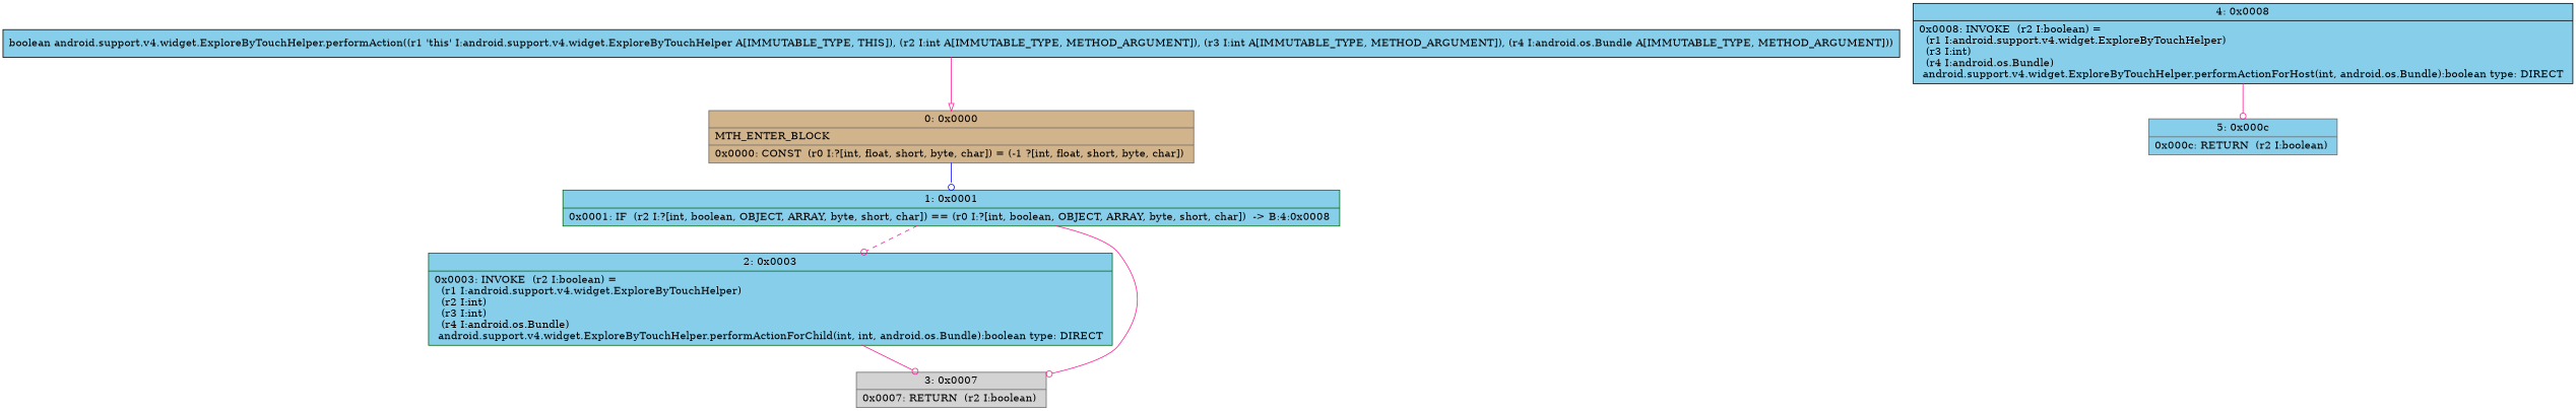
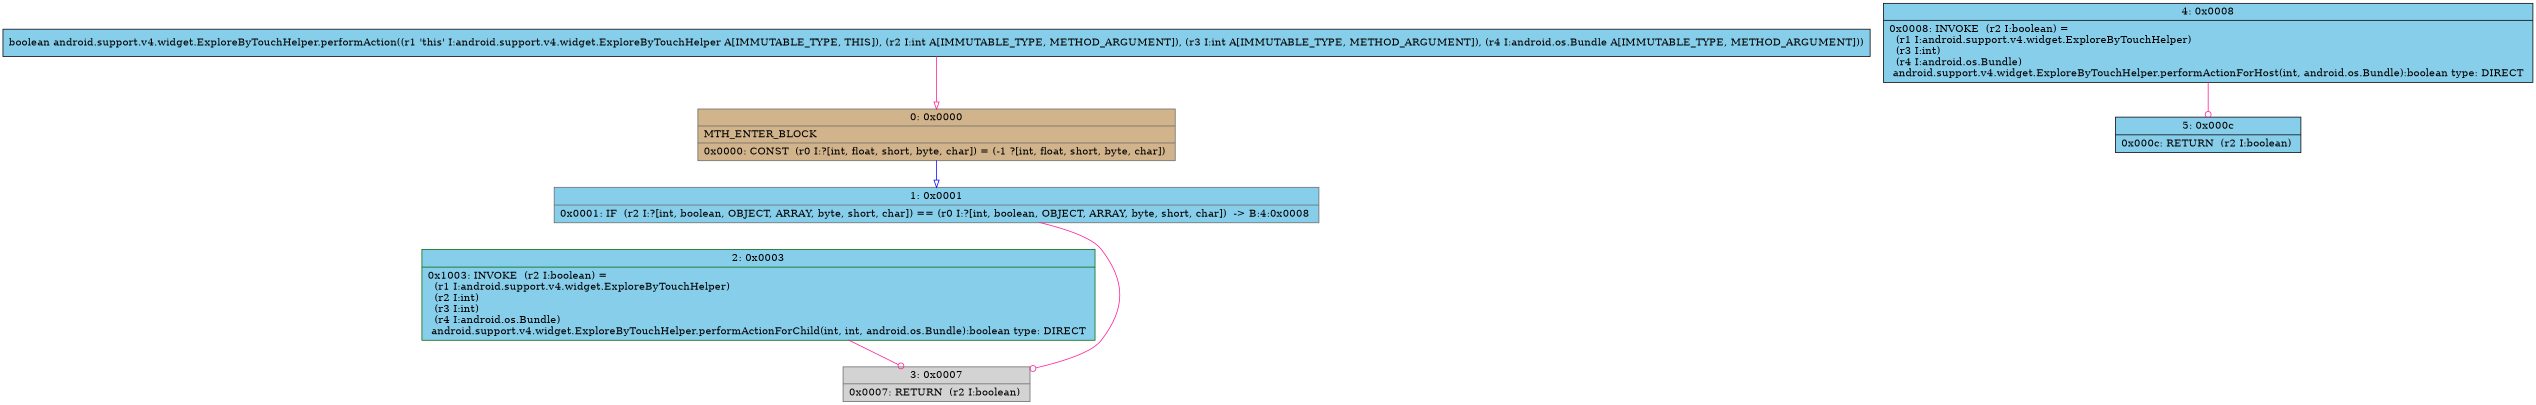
  digraph {
    node [color=gray40 fillcolor=skyblue shape=record style=filled]
    edge [arrowhead=odot color=deeppink]
    n1 [fillcolor=tan label="{0\:\ 0x0000|MTH_ENTER_BLOCK\l|0x0000: CONST  (r0 I:?[int, float, short, byte, char]) = (\-1 ?[int, float, short, byte, char]) \l}"]
-   n2 [color=darkgreen label="{1\:\ 0x0001|0x0001: IF  (r2 I:?[int, boolean, OBJECT, ARRAY, byte, short, char]) == (r0 I:?[int, boolean, OBJECT, ARRAY, byte, short, char])  \-\> B:4:0x0008 \l}"]
-   n3 [color=darkgreen label="{2\:\ 0x0003|0x0003: INVOKE  (r2 I:boolean) = \l  (r1 I:android.support.v4.widget.ExploreByTouchHelper)\l  (r2 I:int)\l  (r3 I:int)\l  (r4 I:android.os.Bundle)\l android.support.v4.widget.ExploreByTouchHelper.performActionForChild(int, int, android.os.Bundle):boolean type: DIRECT \l}"]
+   n2 [label="{1\:\ 0x0001|0x0001: IF  (r2 I:?[int, boolean, OBJECT, ARRAY, byte, short, char]) == (r0 I:?[int, boolean, OBJECT, ARRAY, byte, short, char])  \-\> B:4:0x0008 \l}"]
+   n3 [color=darkgreen label="{2\:\ 0x0003|0x1003: INVOKE  (r2 I:boolean) = \l  (r1 I:android.support.v4.widget.ExploreByTouchHelper)\l  (r2 I:int)\l  (r3 I:int)\l  (r4 I:android.os.Bundle)\l android.support.v4.widget.ExploreByTouchHelper.performActionForChild(int, int, android.os.Bundle):boolean type: DIRECT \l}"]
    n4 [fillcolor=lightgrey label="{3\:\ 0x0007|0x0007: RETURN  (r2 I:boolean) \l}"]
    n5 [color=black label="{4\:\ 0x0008|0x0008: INVOKE  (r2 I:boolean) = \l  (r1 I:android.support.v4.widget.ExploreByTouchHelper)\l  (r3 I:int)\l  (r4 I:android.os.Bundle)\l android.support.v4.widget.ExploreByTouchHelper.performActionForHost(int, android.os.Bundle):boolean type: DIRECT \l}"]
-   n6 [label="{5\:\ 0x000c|0x000c: RETURN  (r2 I:boolean) \l}"]
+   n6 [color=black label="{5\:\ 0x000c|0x000c: RETURN  (r2 I:boolean) \l}"]
    n7 [color=black label="{boolean android.support.v4.widget.ExploreByTouchHelper.performAction((r1 'this' I:android.support.v4.widget.ExploreByTouchHelper A[IMMUTABLE_TYPE, THIS]), (r2 I:int A[IMMUTABLE_TYPE, METHOD_ARGUMENT]), (r3 I:int A[IMMUTABLE_TYPE, METHOD_ARGUMENT]), (r4 I:android.os.Bundle A[IMMUTABLE_TYPE, METHOD_ARGUMENT])) }"]
-   n1 -> n2 [color=blue]
-   n2 -> n3 [style=dashed]
+   n1 -> n2 [arrowhead=onormal color=blue]
    n2 -> n4
    n3 -> n4
    n5 -> n6
    n7 -> n1 [arrowhead=onormal]
  }
